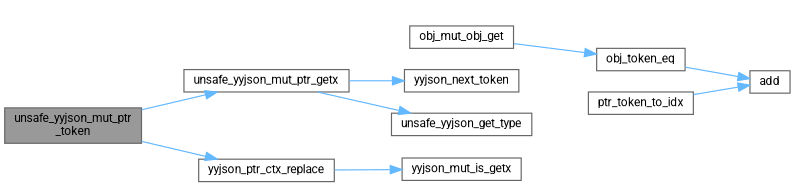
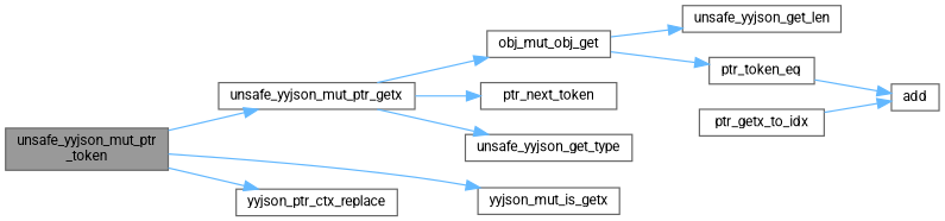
  digraph {
    fontname=Roboto
    rankdir=LR
    node [color=grey40 fillcolor=white fontname=Roboto fontsize=10 shape=box style=filled]
    edge [color=steelblue1 fontname=Roboto fontsize=10 labelfontname=Helvetica labelfontsize=10 style=solid]
    n1 [color=gray40 fillcolor=grey60 fontcolor=black height=0.2 label="unsafe_yyjson_mut_ptr\l_token" width=0.4]
    n2 [height=0.2 label=unsafe_yyjson_mut_ptr_getx width=0.4]
    n3 [height=0.2 label=yyjson_mut_is_getx width=0.4]
    n4 [height=0.2 label=yyjson_ptr_ctx_replace width=0.4]
    n5 [height=0.2 label=obj_mut_obj_get width=0.4]
-   n6 [height=0.2 label=yyjson_next_token width=0.4]
+   n6 [height=0.2 label=ptr_next_token width=0.4]
    n7 [height=0.2 label=unsafe_yyjson_get_type width=0.4]
-   n9 [height=0.2 label=obj_token_eq width=0.4]
-   n10 [height=0.2 label=ptr_token_to_idx width=0.4]
+   n8 [height=0.2 label=unsafe_yyjson_get_len width=0.4]
+   n9 [height=0.2 label=ptr_token_eq width=0.4]
+   n10 [height=0.2 label=ptr_getx_to_idx width=0.4]
    n11 [height=0.2 label=add width=0.4]
    n1 -> n2
-   n4 -> n3
+   n1 -> n3
    n1 -> n4
+   n2 -> n5
    n2 -> n6
    n2 -> n7
+   n5 -> n8
    n5 -> n9
    n9 -> n11
    n10 -> n11
  }
